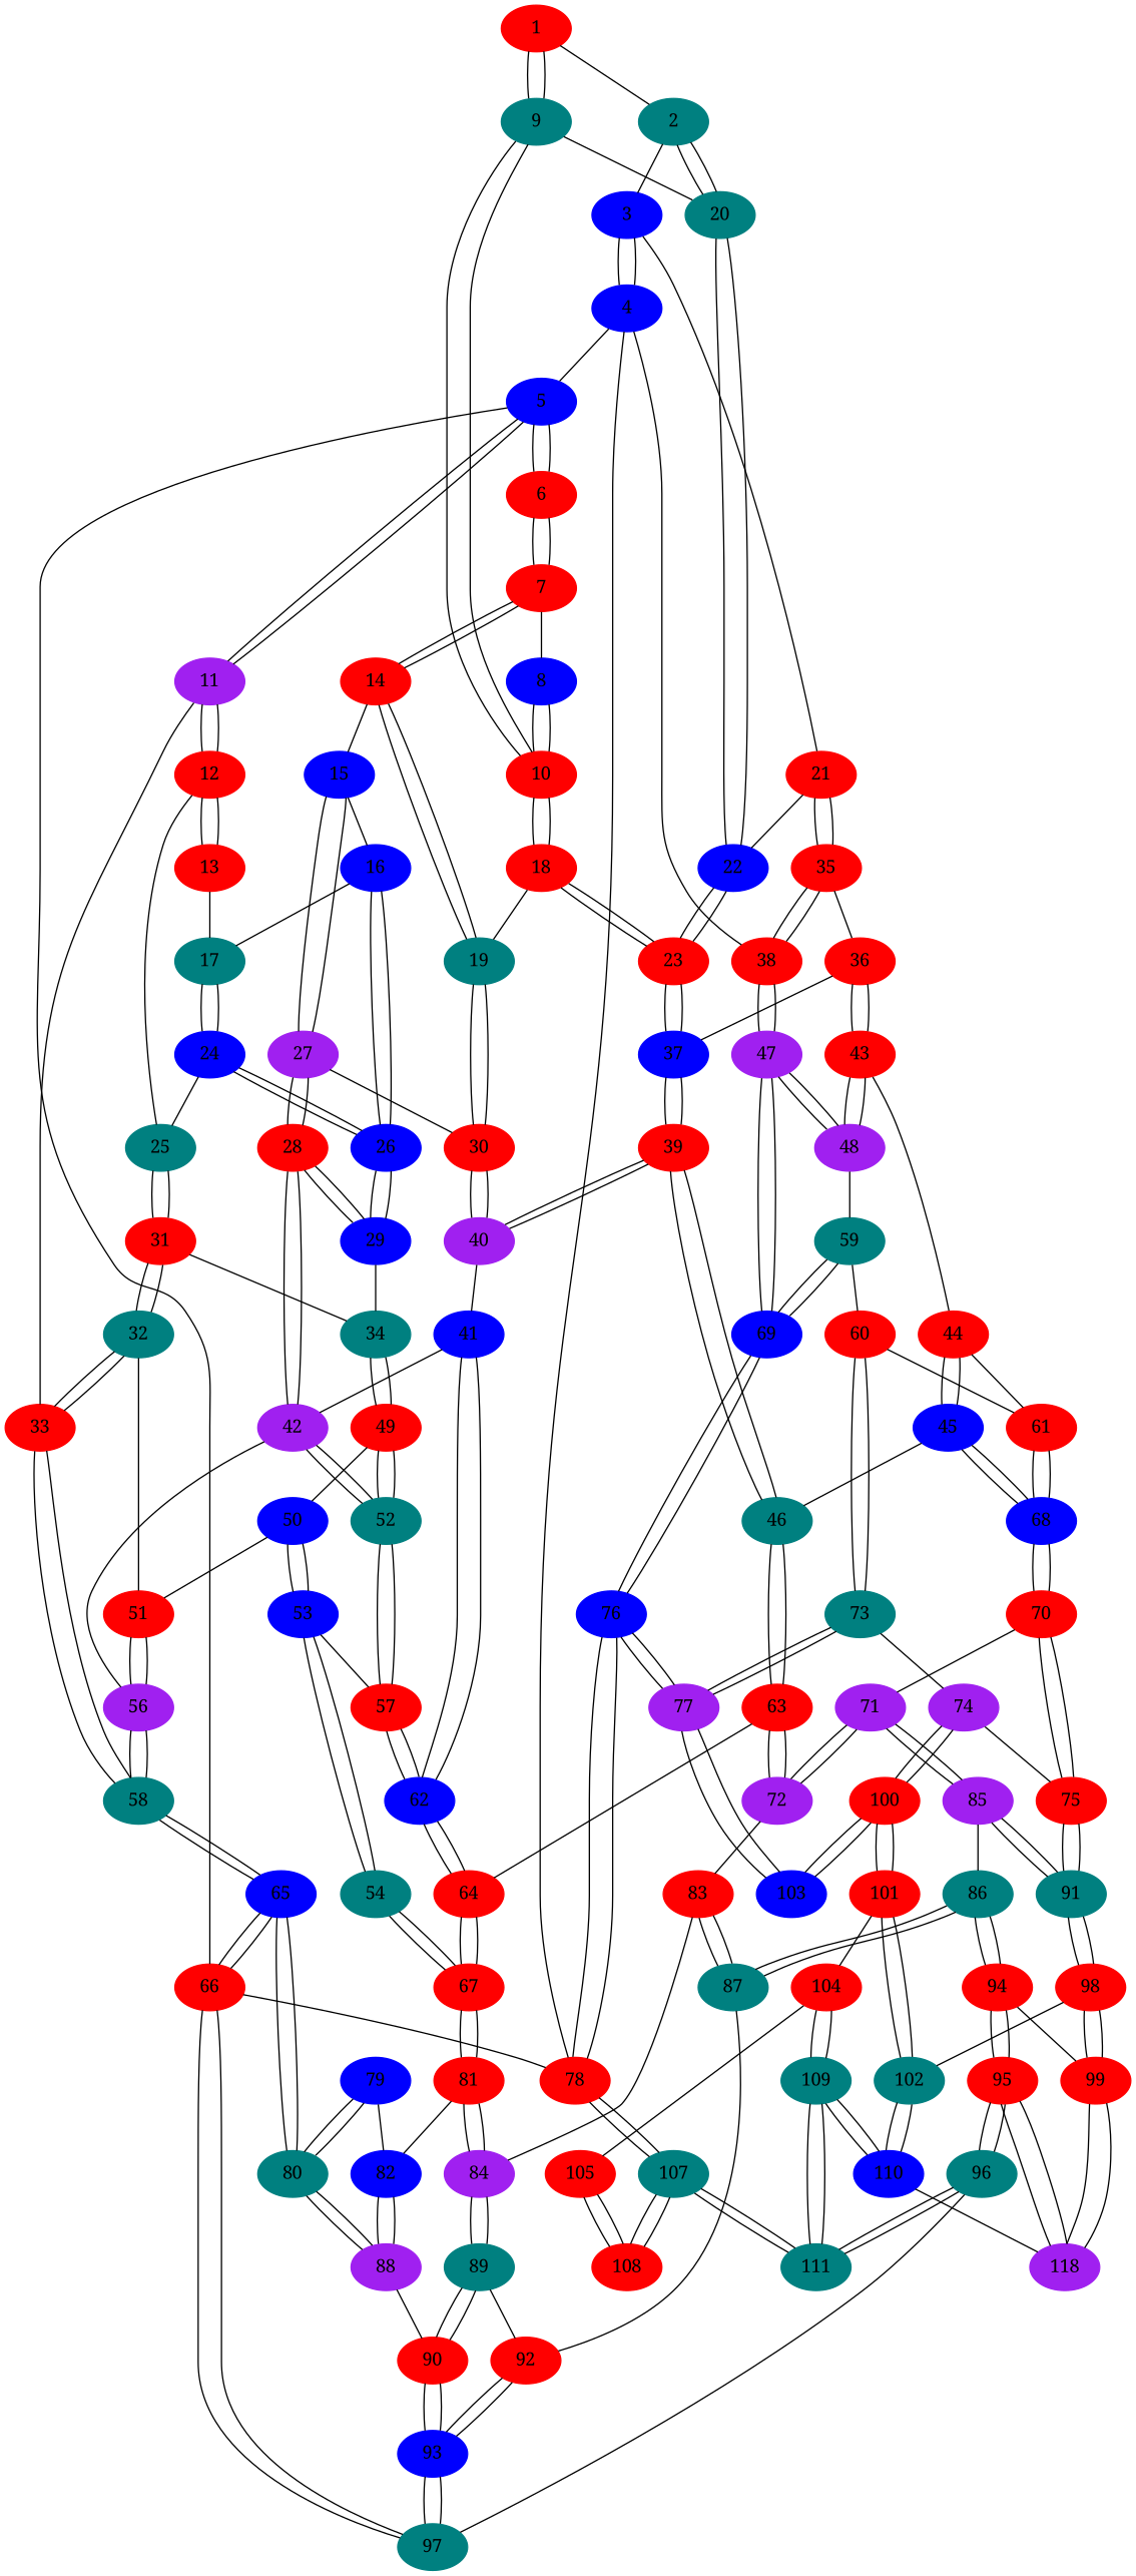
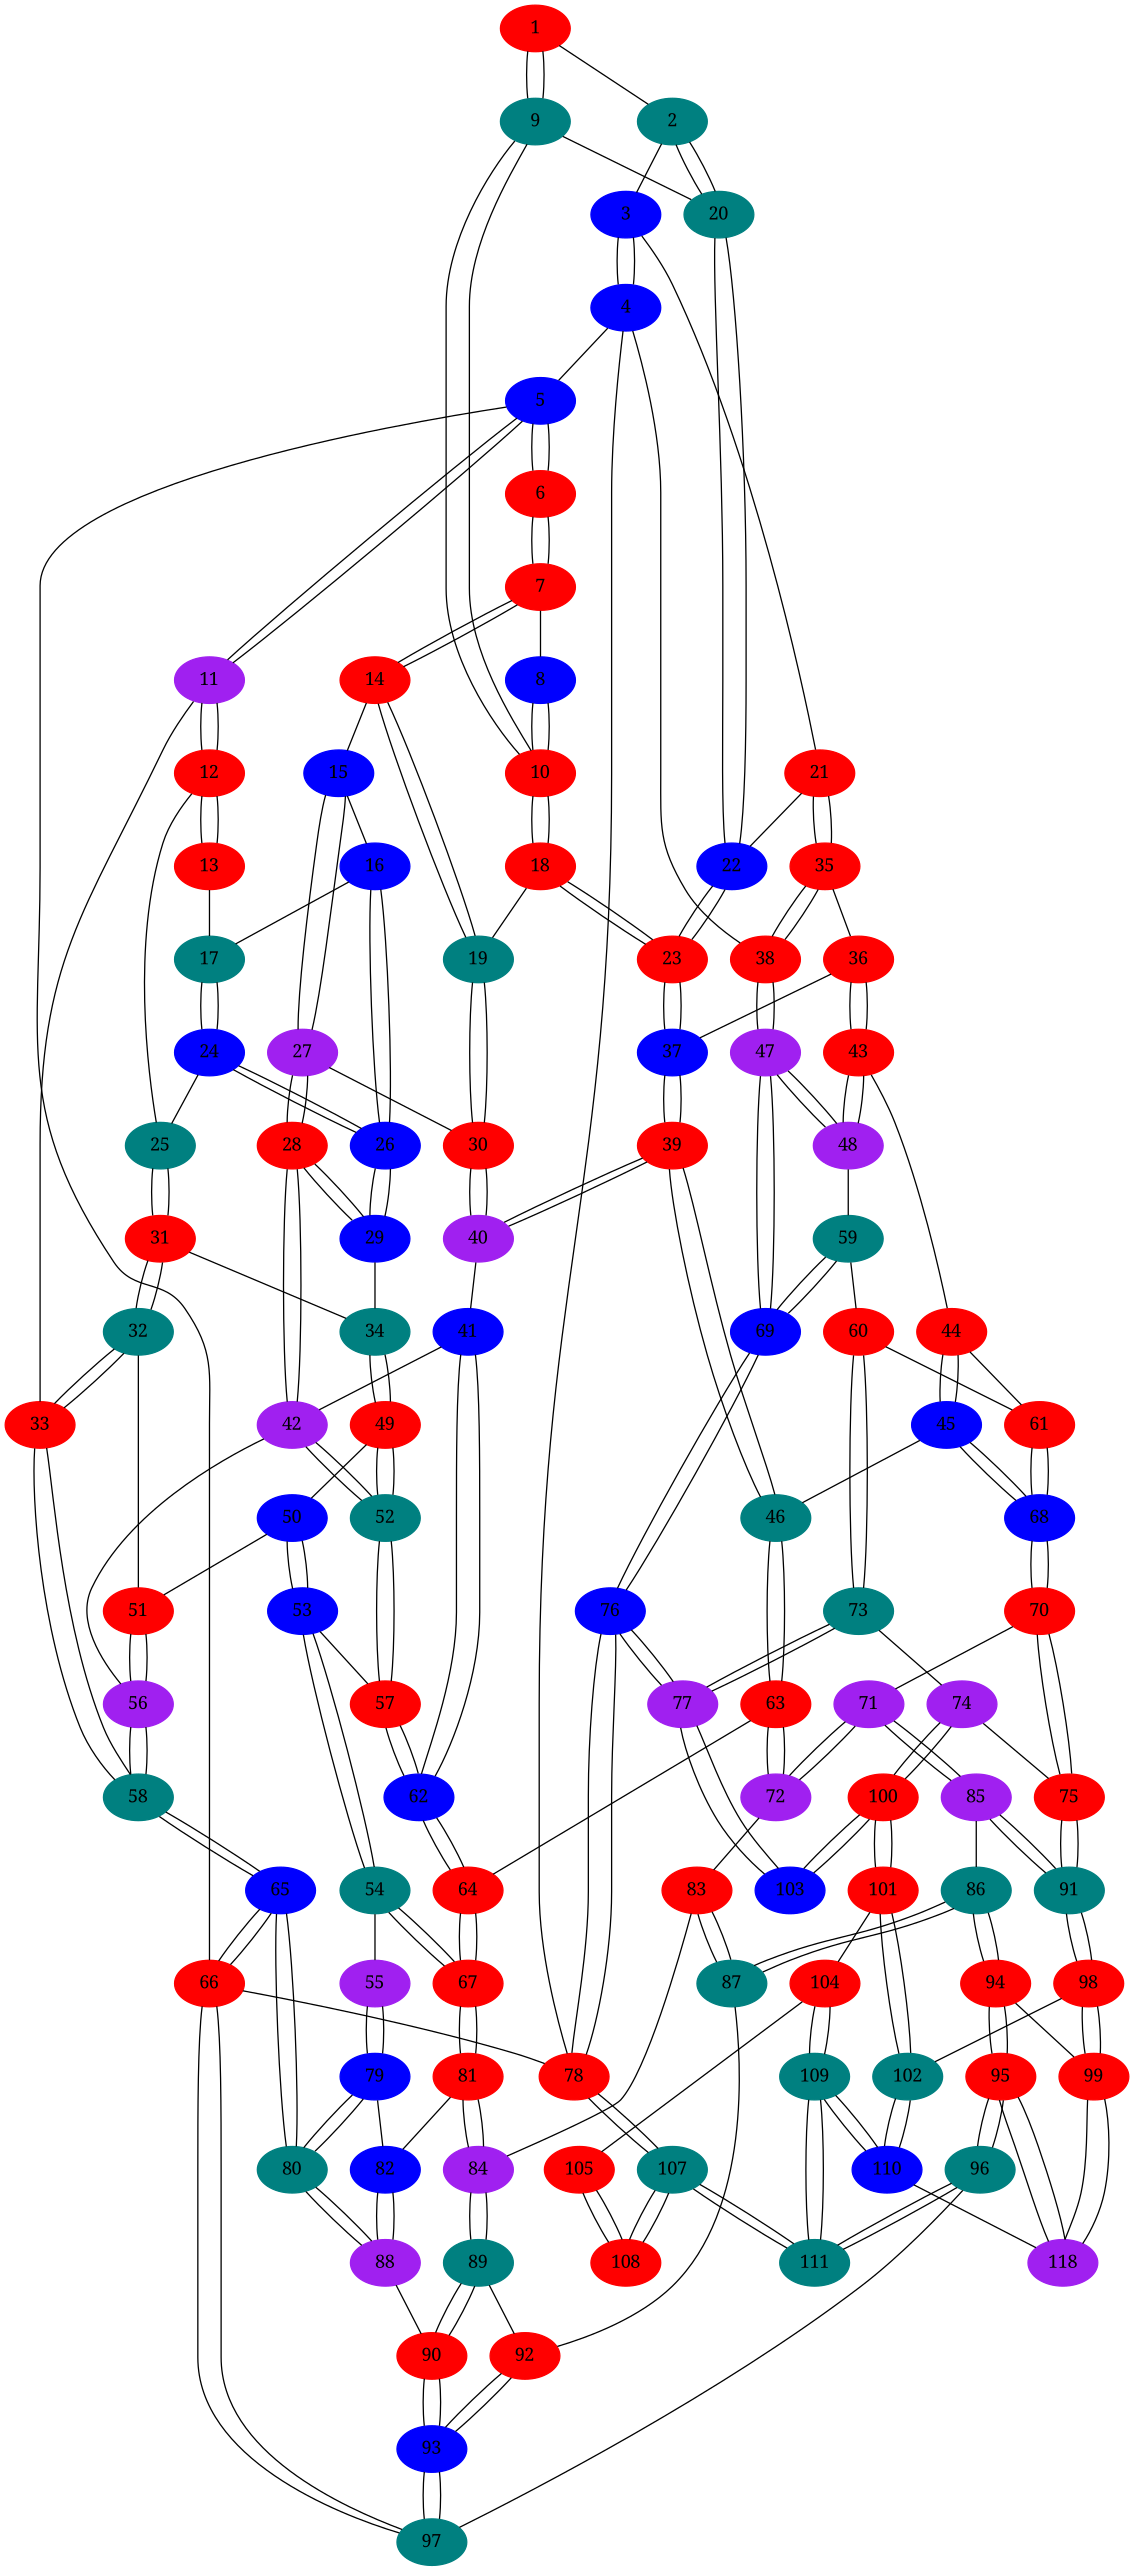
  graph {
    fontname="Noto Serif"
    node [color=red fontname="Noto Serif" style=filled]
    edge [fontname="Noto Serif"]
    2 [color=teal]
    1
    9 [color=teal]
    3 [color=blue]
    20 [color=teal]
    10
    4 [color=blue]
    21
    22 [color=blue]
    5 [color=blue]
    38
    78
    35
    6
    11 [color=purple]
    66
    47 [color=purple]
    107 [color=teal]
    7
    12
    33
    97 [color=teal]
    8 [color=blue]
    14
    15 [color=blue]
    19 [color=teal]
    18
    23
    13
    25 [color=teal]
    58 [color=teal]
    17 [color=teal]
    31
    24 [color=blue]
    16 [color=blue]
    27 [color=purple]
    30
    26 [color=blue]
    28
    29 [color=blue]
    37 [color=blue]
    40 [color=purple]
    36
    39
    34 [color=teal]
    32 [color=teal]
    42 [color=purple]
    52 [color=teal]
    56 [color=purple]
    49
    41 [color=blue]
    51
    65 [color=blue]
    50 [color=blue]
    43
    44
    48 [color=purple]
    46 [color=teal]
    69 [color=blue]
    63
    62 [color=blue]
    64
    57
    45 [color=blue]
    61
    59 [color=teal]
    68 [color=blue]
    70
    72 [color=purple]
    76 [color=blue]
    60
    53 [color=blue]
    54 [color=teal]
+   55 [color=purple]
    67
    79 [color=blue]
    81
    80 [color=teal]
    82 [color=blue]
    73 [color=teal]
    74 [color=purple]
    77 [color=purple]
    83
    88 [color=purple]
    84 [color=purple]
    71 [color=purple]
    75
    85 [color=purple]
    91 [color=teal]
    86 [color=teal]
    87 [color=teal]
    100
    103 [color=blue]
    101
    98
    111 [color=teal]
    108
    90
    89 [color=teal]
    92
    94
    95
    99
    93 [color=blue]
    102 [color=teal]
    96 [color=teal]
    n107 [color=purple label=118]
    110 [color=blue]
    104
    105
    109 [color=teal]
    2 -- 3
    2 -- 20
    2 -- 20
    1 -- 2
    1 -- 9
    1 -- 9
    9 -- 20
    9 -- 10
    9 -- 10
    3 -- 4
    3 -- 4
    3 -- 21
    20 -- 22
    20 -- 22
    10 -- 18
    10 -- 18
    4 -- 5
    4 -- 38
    4 -- 78
    21 -- 22
    21 -- 35
    21 -- 35
    22 -- 23
    22 -- 23
    5 -- 6
    5 -- 6
    5 -- 11
    5 -- 11
    5 -- 66
    38 -- 47
    38 -- 47
    78 -- 107
    78 -- 107
    35 -- 38
    35 -- 38
    35 -- 36
    6 -- 7
    6 -- 7
    11 -- 12
    11 -- 12
    11 -- 33
    66 -- 78
    66 -- 97
    66 -- 97
    47 -- 48
    47 -- 48
    47 -- 69
    47 -- 69
    107 -- 111
    107 -- 111
    107 -- 108
    107 -- 108
    7 -- 8
    7 -- 14
    7 -- 14
    12 -- 13
    12 -- 13
    12 -- 25
    33 -- 58
    33 -- 58
    8 -- 10
    8 -- 10
    14 -- 15
    14 -- 19
    14 -- 19
    15 -- 16
    15 -- 27
    15 -- 27
    19 -- 30
    19 -- 30
    18 -- 19
    18 -- 23
    18 -- 23
    23 -- 37
    23 -- 37
    13 -- 17
    25 -- 31
    25 -- 31
    58 -- 65
    58 -- 65
    17 -- 24
    17 -- 24
    31 -- 34
    31 -- 32
    31 -- 32
    24 -- 25
    24 -- 26
    24 -- 26
    16 -- 17
    16 -- 26
    16 -- 26
    27 -- 30
    27 -- 28
    27 -- 28
    30 -- 40
    30 -- 40
    26 -- 29
    26 -- 29
    28 -- 29
    28 -- 29
    28 -- 42
    28 -- 42
    29 -- 34
    37 -- 39
    37 -- 39
    40 -- 41
    36 -- 37
    36 -- 43
    36 -- 43
    39 -- 40
    39 -- 40
    39 -- 46
    39 -- 46
    34 -- 49
    34 -- 49
    32 -- 33
    32 -- 33
    32 -- 51
    42 -- 52
    42 -- 52
    42 -- 56
    52 -- 57
    52 -- 57
    56 -- 58
    56 -- 58
    49 -- 52
    49 -- 52
    49 -- 50
    41 -- 42
    41 -- 62
    41 -- 62
    51 -- 56
    51 -- 56
    65 -- 66
    65 -- 66
    65 -- 80
    65 -- 80
    50 -- 51
    50 -- 53
    50 -- 53
    43 -- 44
    43 -- 48
    43 -- 48
    44 -- 45
    44 -- 45
    44 -- 61
    48 -- 59
    46 -- 63
    46 -- 63
    69 -- 76
    69 -- 76
    63 -- 64
    63 -- 72
    63 -- 72
    62 -- 64
    62 -- 64
    64 -- 67
    64 -- 67
    57 -- 62
    57 -- 62
    45 -- 46
    45 -- 68
    45 -- 68
    61 -- 68
    61 -- 68
    59 -- 69
    59 -- 69
    59 -- 60
    68 -- 70
    68 -- 70
    70 -- 71
    70 -- 75
    70 -- 75
    72 -- 83
    76 -- 78
    76 -- 78
    76 -- 77
    76 -- 77
    60 -- 61
    60 -- 73
    60 -- 73
    53 -- 57
    53 -- 54
    53 -- 54
+   54 -- 55
    54 -- 67
    54 -- 67
+   55 -- 79
+   55 -- 79
    67 -- 81
    67 -- 81
    79 -- 80
    79 -- 80
    79 -- 82
    81 -- 82
    81 -- 84
    81 -- 84
    80 -- 88
    80 -- 88
    82 -- 88
    82 -- 88
    73 -- 74
    73 -- 77
    73 -- 77
    74 -- 75
    74 -- 100
    74 -- 100
    77 -- 103
    77 -- 103
    83 -- 84
    83 -- 87
    83 -- 87
    88 -- 90
    84 -- 89
    84 -- 89
    71 -- 72
    71 -- 72
    71 -- 85
    71 -- 85
    75 -- 91
    75 -- 91
    85 -- 91
    85 -- 91
    85 -- 86
    91 -- 98
    91 -- 98
    86 -- 87
    86 -- 87
    86 -- 94
    86 -- 94
    87 -- 92
    100 -- 103
    100 -- 103
    100 -- 101
    100 -- 101
    101 -- 102
    101 -- 102
    101 -- 104
    98 -- 99
    98 -- 99
    98 -- 102
    90 -- 93
    90 -- 93
    89 -- 90
    89 -- 90
    89 -- 92
    92 -- 93
    92 -- 93
    94 -- 95
    94 -- 95
    94 -- 99
    95 -- 96
    95 -- 96
    95 -- n107
    95 -- n107
    99 -- n107
    99 -- n107
    93 -- 97
    93 -- 97
    102 -- 110
    102 -- 110
    96 -- 97
    96 -- 111
    96 -- 111
    110 -- n107
    104 -- 105
    104 -- 109
    104 -- 109
    105 -- 108
    105 -- 108
    109 -- 111
    109 -- 111
    109 -- 110
    109 -- 110
  }
